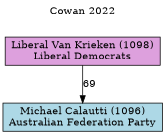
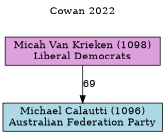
  digraph {
    label="Cowan 2022"
    labelloc=t
    mclimit=10
    node [shape=box style=filled]
    n1 [label="Michael Calautti (1096)\nAustralian Federation Party" fillcolor=lightblue]
-   n2 [label="Liberal Van Krieken (1098)\nLiberal Democrats" fillcolor=plum]
+   n2 [label="Micah Van Krieken (1098)\nLiberal Democrats" fillcolor=plum]
    n2 -> n1 [label=69]
  }
